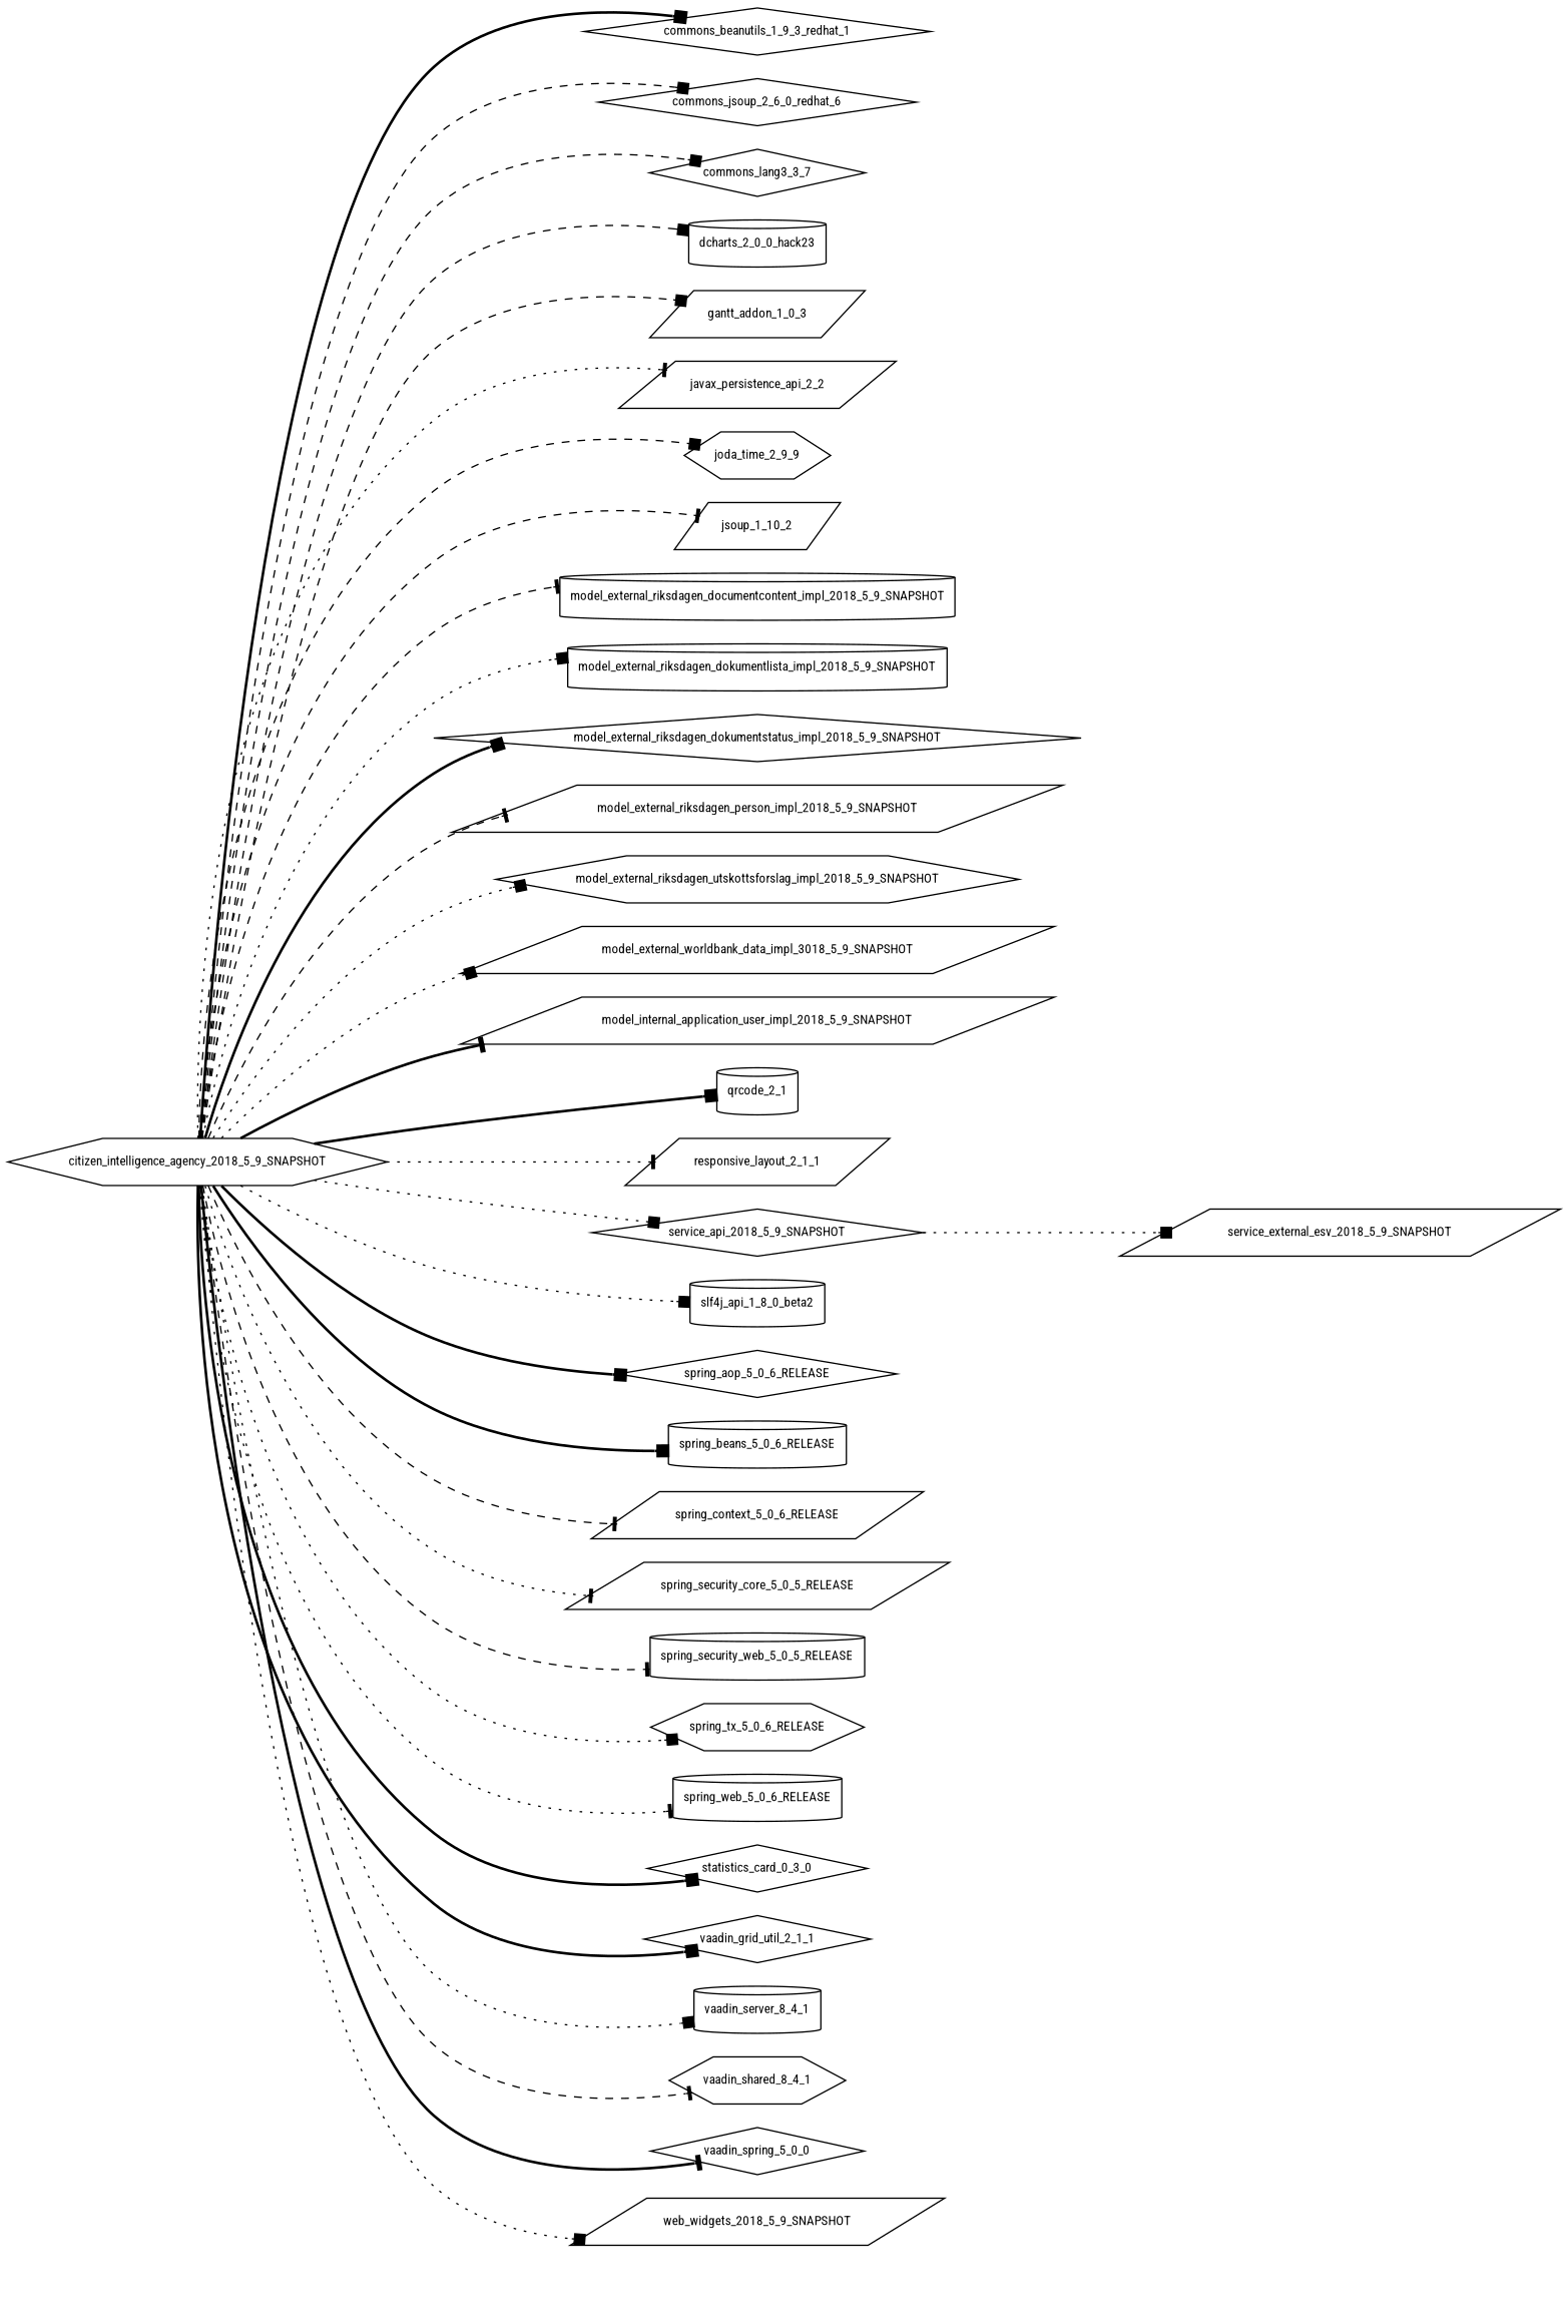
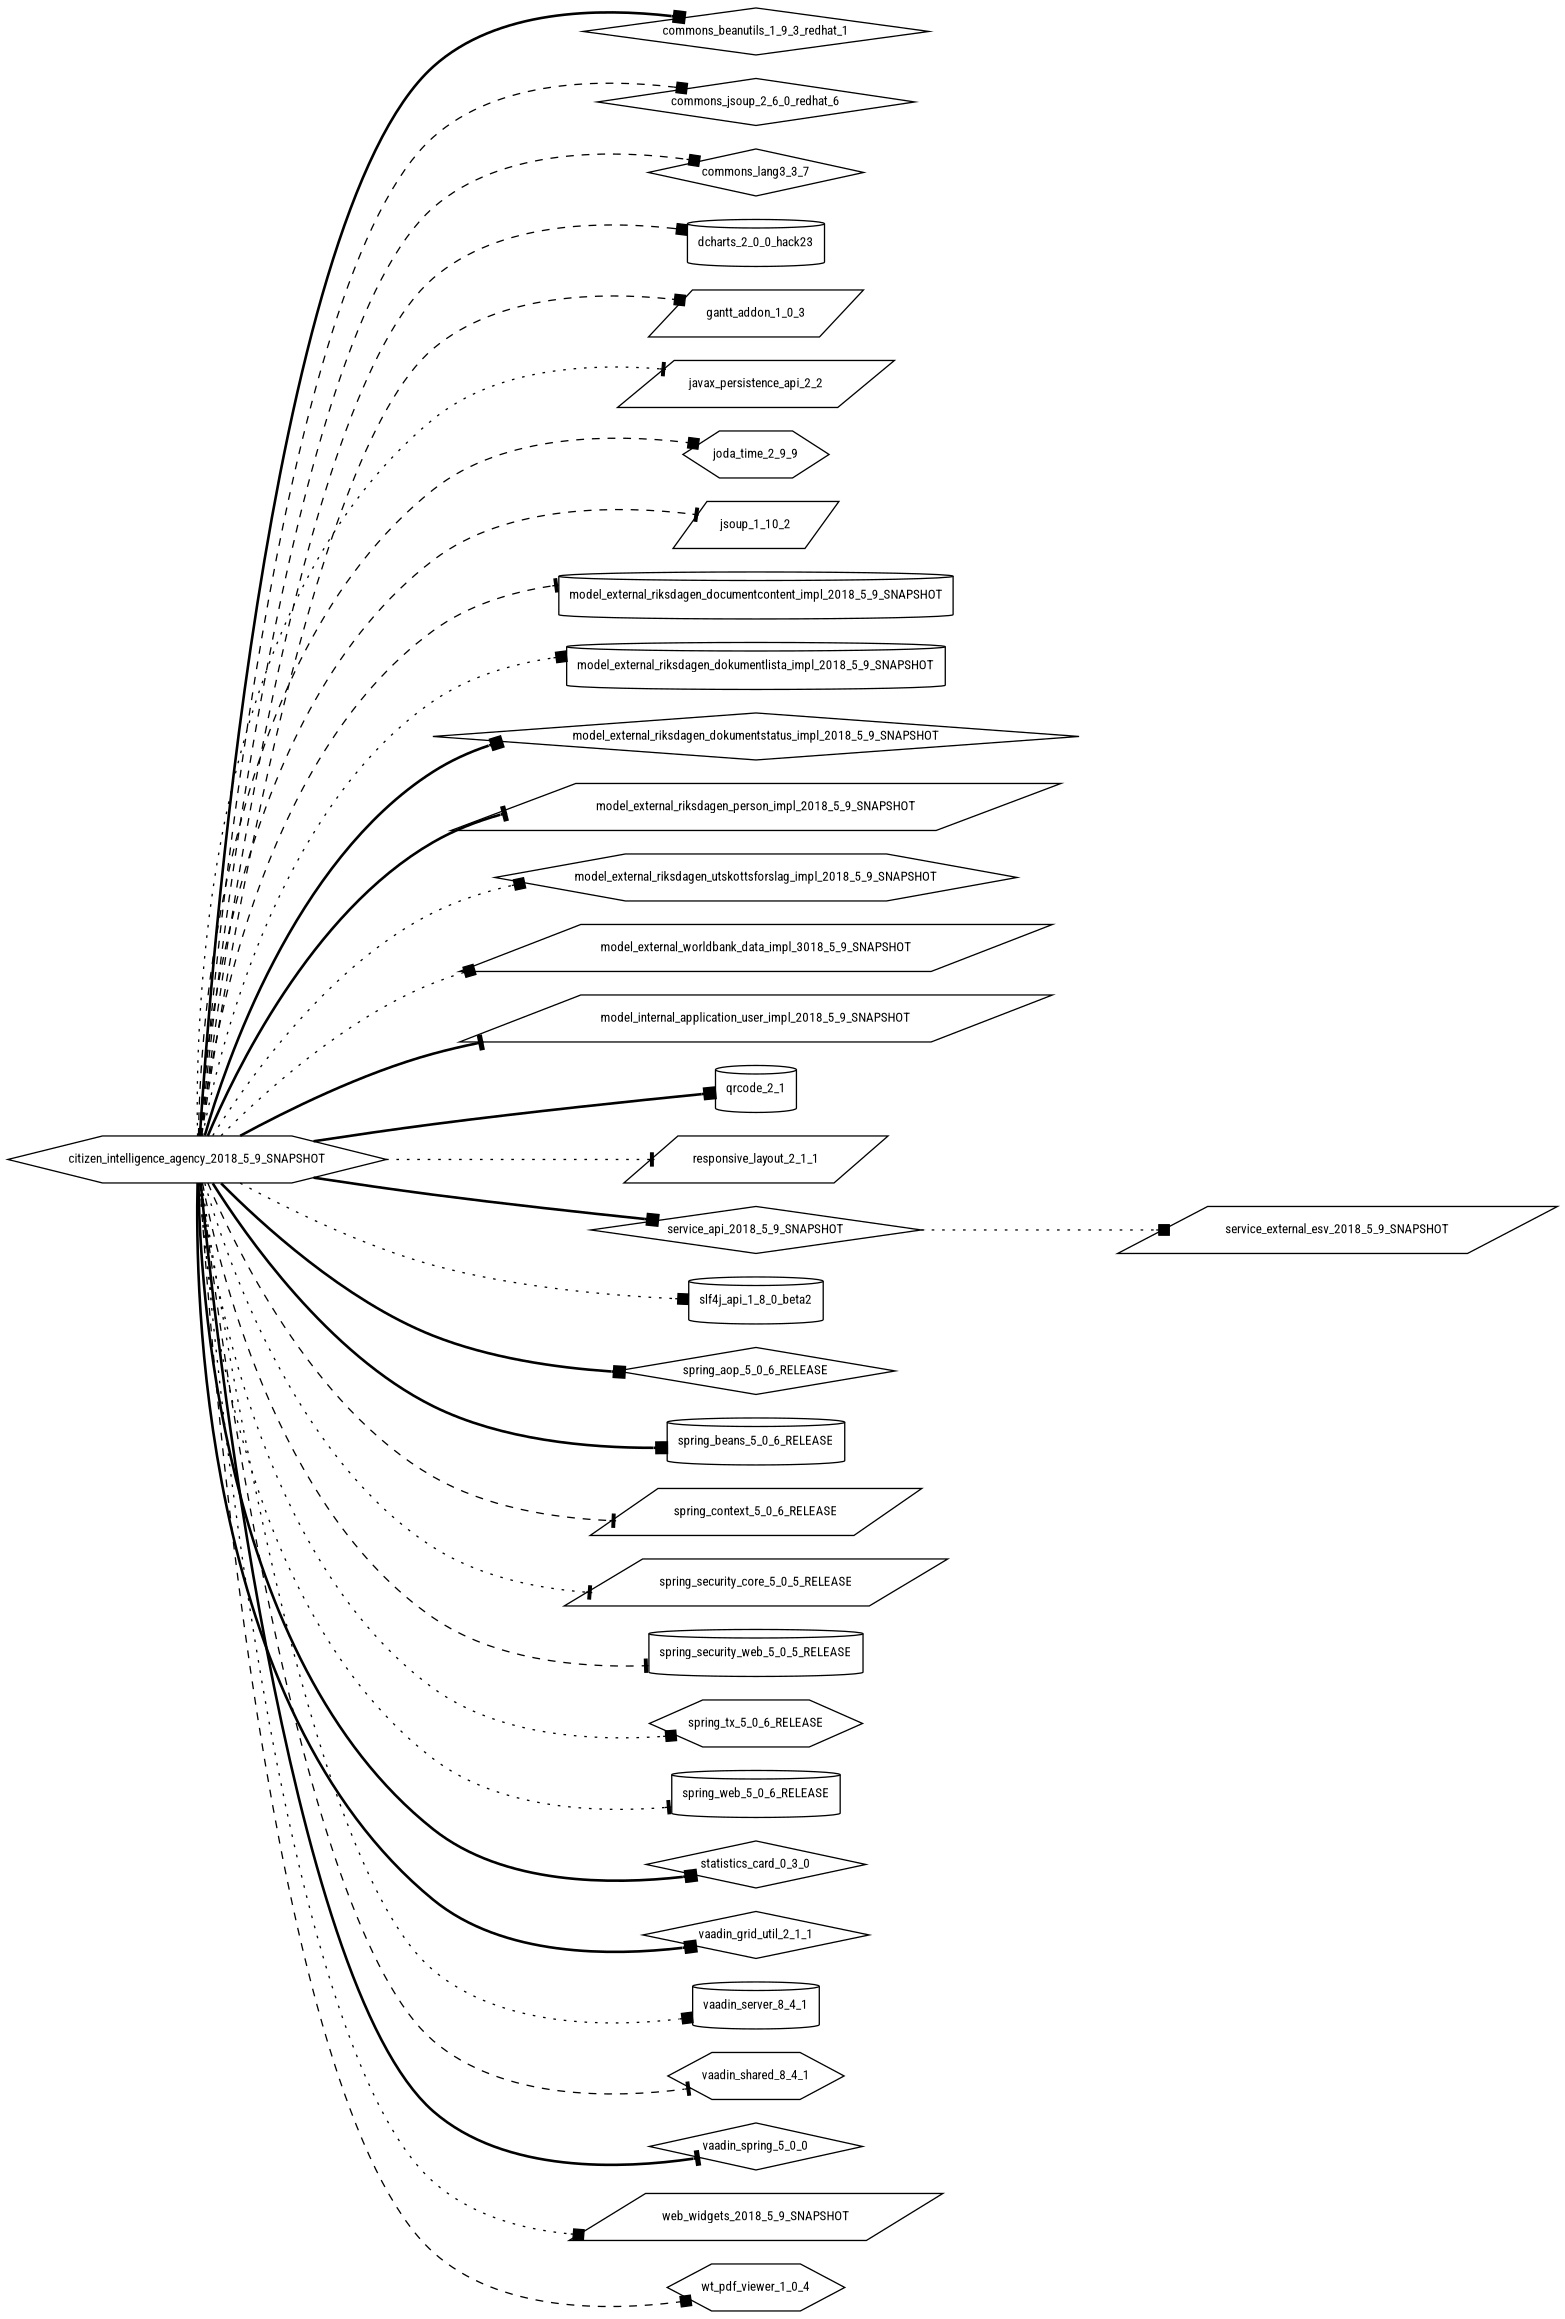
  digraph {
    fontname="Roboto Condensed"
    rankdir=LR
    node [fontname="Roboto Condensed" fontsize=10.0 shape=parallelogram]
    edge [arrowhead=box fontname="Roboto Condensed" style=dotted]
    citizen_intelligence_agency_2018_5_9_SNAPSHOT [shape=hexagon]
    commons_beanutils_1_9_3_redhat_1 [shape=diamond]
    n3 [label=commons_jsoup_2_6_0_redhat_6 shape=diamond]
    commons_lang3_3_7 [shape=diamond]
    dcharts_2_0_0_hack23 [shape=cylinder]
    gantt_addon_1_0_3
    javax_persistence_api_2_2
    joda_time_2_9_9 [shape=hexagon]
    jsoup_1_10_2
    model_external_riksdagen_documentcontent_impl_2018_5_9_SNAPSHOT [shape=cylinder]
    model_external_riksdagen_dokumentlista_impl_2018_5_9_SNAPSHOT [shape=cylinder]
    model_external_riksdagen_dokumentstatus_impl_2018_5_9_SNAPSHOT [shape=diamond]
    model_external_riksdagen_person_impl_2018_5_9_SNAPSHOT
    model_external_riksdagen_utskottsforslag_impl_2018_5_9_SNAPSHOT [shape=hexagon]
    n15 [label=model_external_worldbank_data_impl_3018_5_9_SNAPSHOT]
    model_internal_application_user_impl_2018_5_9_SNAPSHOT
    qrcode_2_1 [shape=cylinder]
    responsive_layout_2_1_1
    service_api_2018_5_9_SNAPSHOT [shape=diamond]
    slf4j_api_1_8_0_beta2 [shape=cylinder]
    spring_aop_5_0_6_RELEASE [shape=diamond]
    spring_beans_5_0_6_RELEASE [shape=cylinder]
    spring_context_5_0_6_RELEASE
    spring_security_core_5_0_5_RELEASE
    spring_security_web_5_0_5_RELEASE [shape=cylinder]
    spring_tx_5_0_6_RELEASE [shape=hexagon]
    spring_web_5_0_6_RELEASE [shape=cylinder]
    statistics_card_0_3_0 [shape=diamond]
    vaadin_grid_util_2_1_1 [shape=diamond]
    vaadin_server_8_4_1 [shape=cylinder]
    vaadin_shared_8_4_1 [shape=hexagon]
    n32 [label=vaadin_spring_5_0_0 shape=diamond]
    web_widgets_2018_5_9_SNAPSHOT
+   wt_pdf_viewer_1_0_4 [shape=hexagon]
    service_external_esv_2018_5_9_SNAPSHOT
    citizen_intelligence_agency_2018_5_9_SNAPSHOT -> commons_beanutils_1_9_3_redhat_1 [style=bold]
    citizen_intelligence_agency_2018_5_9_SNAPSHOT -> n3 [style=dashed]
    citizen_intelligence_agency_2018_5_9_SNAPSHOT -> commons_lang3_3_7 [style=dashed]
    citizen_intelligence_agency_2018_5_9_SNAPSHOT -> dcharts_2_0_0_hack23 [style=dashed]
    citizen_intelligence_agency_2018_5_9_SNAPSHOT -> gantt_addon_1_0_3 [style=dashed]
    citizen_intelligence_agency_2018_5_9_SNAPSHOT -> javax_persistence_api_2_2 [arrowhead=tee]
    citizen_intelligence_agency_2018_5_9_SNAPSHOT -> joda_time_2_9_9 [style=dashed]
    citizen_intelligence_agency_2018_5_9_SNAPSHOT -> jsoup_1_10_2 [arrowhead=tee style=dashed]
    citizen_intelligence_agency_2018_5_9_SNAPSHOT -> model_external_riksdagen_documentcontent_impl_2018_5_9_SNAPSHOT [arrowhead=tee style=dashed]
    citizen_intelligence_agency_2018_5_9_SNAPSHOT -> model_external_riksdagen_dokumentlista_impl_2018_5_9_SNAPSHOT
    citizen_intelligence_agency_2018_5_9_SNAPSHOT -> model_external_riksdagen_dokumentstatus_impl_2018_5_9_SNAPSHOT [style=bold]
-   citizen_intelligence_agency_2018_5_9_SNAPSHOT -> model_external_riksdagen_person_impl_2018_5_9_SNAPSHOT [arrowhead=tee style=dashed]
+   citizen_intelligence_agency_2018_5_9_SNAPSHOT -> model_external_riksdagen_person_impl_2018_5_9_SNAPSHOT [arrowhead=tee style=bold]
    citizen_intelligence_agency_2018_5_9_SNAPSHOT -> model_external_riksdagen_utskottsforslag_impl_2018_5_9_SNAPSHOT
    citizen_intelligence_agency_2018_5_9_SNAPSHOT -> n15
    citizen_intelligence_agency_2018_5_9_SNAPSHOT -> model_internal_application_user_impl_2018_5_9_SNAPSHOT [arrowhead=tee style=bold]
    citizen_intelligence_agency_2018_5_9_SNAPSHOT -> qrcode_2_1 [style=bold]
    citizen_intelligence_agency_2018_5_9_SNAPSHOT -> responsive_layout_2_1_1 [arrowhead=tee]
-   citizen_intelligence_agency_2018_5_9_SNAPSHOT -> service_api_2018_5_9_SNAPSHOT
+   citizen_intelligence_agency_2018_5_9_SNAPSHOT -> service_api_2018_5_9_SNAPSHOT [style=bold]
    citizen_intelligence_agency_2018_5_9_SNAPSHOT -> slf4j_api_1_8_0_beta2
    citizen_intelligence_agency_2018_5_9_SNAPSHOT -> spring_aop_5_0_6_RELEASE [style=bold]
    citizen_intelligence_agency_2018_5_9_SNAPSHOT -> spring_beans_5_0_6_RELEASE [style=bold]
    citizen_intelligence_agency_2018_5_9_SNAPSHOT -> spring_context_5_0_6_RELEASE [arrowhead=tee style=dashed]
    citizen_intelligence_agency_2018_5_9_SNAPSHOT -> spring_security_core_5_0_5_RELEASE [arrowhead=tee]
    citizen_intelligence_agency_2018_5_9_SNAPSHOT -> spring_security_web_5_0_5_RELEASE [arrowhead=tee style=dashed]
    citizen_intelligence_agency_2018_5_9_SNAPSHOT -> spring_tx_5_0_6_RELEASE
    citizen_intelligence_agency_2018_5_9_SNAPSHOT -> spring_web_5_0_6_RELEASE [arrowhead=tee]
    citizen_intelligence_agency_2018_5_9_SNAPSHOT -> statistics_card_0_3_0 [style=bold]
    citizen_intelligence_agency_2018_5_9_SNAPSHOT -> vaadin_grid_util_2_1_1 [style=bold]
    citizen_intelligence_agency_2018_5_9_SNAPSHOT -> vaadin_server_8_4_1
    citizen_intelligence_agency_2018_5_9_SNAPSHOT -> vaadin_shared_8_4_1 [arrowhead=tee style=dashed]
    citizen_intelligence_agency_2018_5_9_SNAPSHOT -> n32 [arrowhead=tee style=bold]
    citizen_intelligence_agency_2018_5_9_SNAPSHOT -> web_widgets_2018_5_9_SNAPSHOT
+   citizen_intelligence_agency_2018_5_9_SNAPSHOT -> wt_pdf_viewer_1_0_4 [style=dashed]
    service_api_2018_5_9_SNAPSHOT -> service_external_esv_2018_5_9_SNAPSHOT
  }
